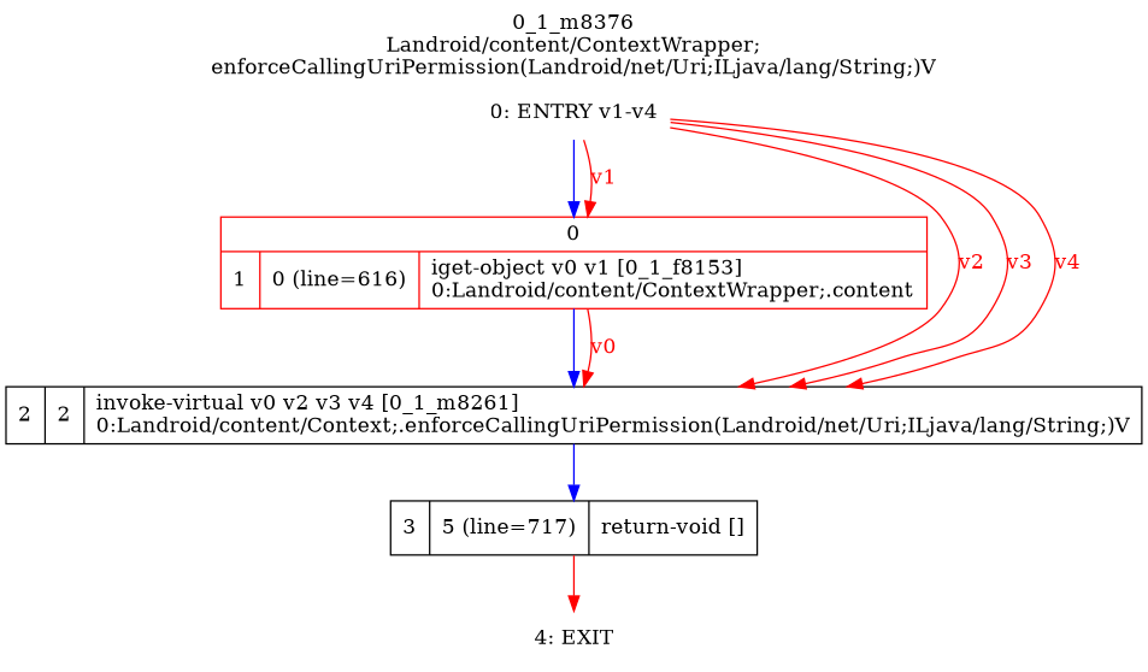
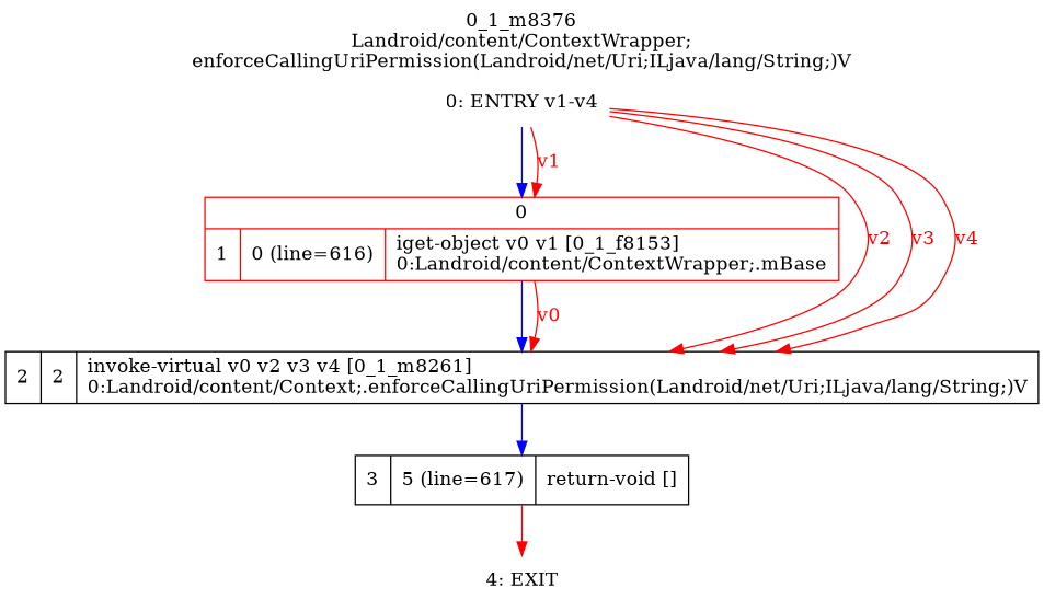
  digraph {
    label="0_1_m8376\nLandroid/content/ContextWrapper;\nenforceCallingUriPermission(Landroid/net/Uri;ILjava/lang/String;)V"
    labelloc=t
    rankdir=UD
    node [shape=record]
    edge [color=red fontcolor=red]
    n1 [label="0: ENTRY v1-v4" shape=plaintext]
-   n2 [color=red label="{0|{1|0 (line=616)|iget-object v0 v1 [0_1_f8153]\l0:Landroid/content/ContextWrapper;.content\l}}"]
+   n2 [color=red label="{0|{1|0 (line=616)|iget-object v0 v1 [0_1_f8153]\l0:Landroid/content/ContextWrapper;.mBase\l}}"]
    n3 [label="2|2|invoke-virtual v0 v2 v3 v4 [0_1_m8261]\l0:Landroid/content/Context;.enforceCallingUriPermission(Landroid/net/Uri;ILjava/lang/String;)V\l"]
-   n4 [label="3|5 (line=717)|return-void []\l"]
+   n4 [label="3|5 (line=617)|return-void []\l"]
    n5 [label="4: EXIT" shape=plaintext]
    n1 -> n2 [color=blue fontcolor=blue weight=100]
    n1 -> n2 [label=v1]
    n1 -> n3 [label=v2]
    n1 -> n3 [label=v3]
    n1 -> n3 [label=v4]
    n2 -> n3 [color=blue fontcolor=blue weight=100]
    n2 -> n3 [label=v0]
    n3 -> n4 [color=blue fontcolor=blue weight=100]
    n4 -> n5 [fontcolor=blue weight=100]
  }
